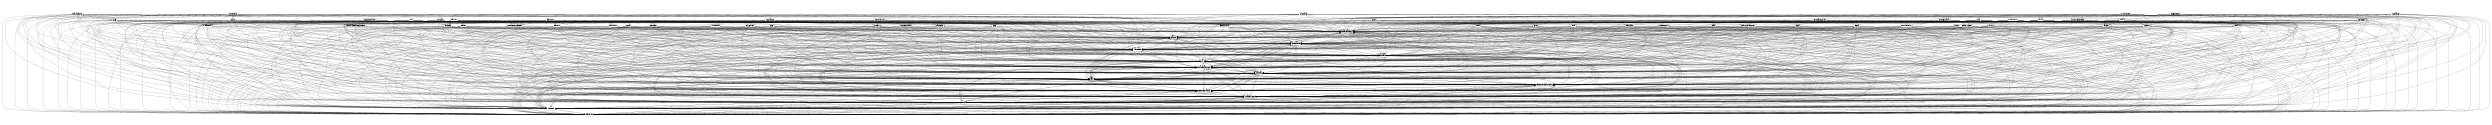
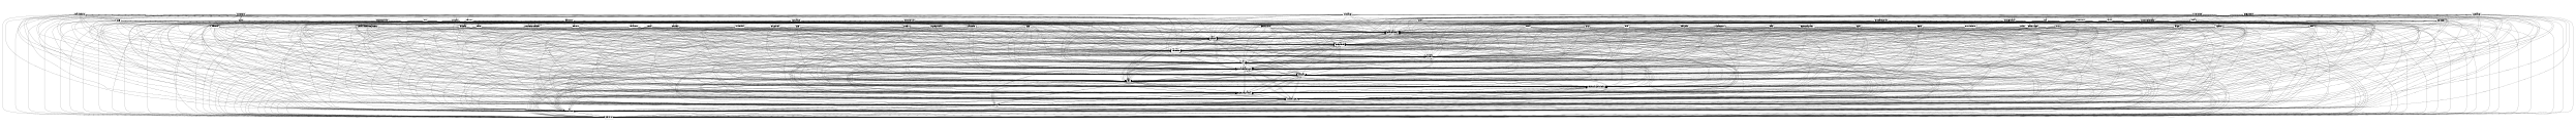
  digraph {
    rankdir=TB
    node [shape=box]
    edge [arrowhead=normal]
    n1 [label=Front]
    n2 [label=HeadandTailLamps]
    n3 [label=GearKnob]
    n4 [label=SideMirrors]
-   n5 [label=Front_Zero]
+   n5 [label=Normal_Zero]
    n6 [label=Body]
    n7 [label=WindshieldWipers]
    n8 [label=EngineConfiguration_s]
    n9 [label=VehicleLockingandUnlocking]
    n10 [label=GlassHolder]
    n11 [label=Seats]
    n12 [label=Dashboard]
    n13 [label=FrontandRearBumpers]
    n14 [label=Car]
    n15 [label=EngineFuel]
    n16 [label=Transmission]
    n17 [label=Configuration_]
    n18 [label=ClimateControl]
    n19 [label=Petrol]
    n20 [label=RainSensors]
    n21 [label=AutomatedFrontandRear]
    n22 [label=Halogen]
    n23 [label=Cushion]
    n24 [label=LeatherWrapped]
    n25 [label=Differential]
    n26 [label=Music]
    n27 [label=FrontPassengerSide]
    n28 [label=ArmRest]
    n29 [label=RearSpoiler]
    n30 [label=OneFourPetrol]
    n31 [label=SixSpeedAutomatic]
    n32 [label=RearWheelDrive]
    n33 [label=TypeP]
    n34 [label=EngineImmobilizer]
    n35 [label=CentralwithRemoteKeylessEntry]
    n36 [label=Turbocharger]
    n37 [label=Aspiration]
    n38 [label=Diesel]
    n39 [label=AllWheelDrive]
    n40 [label=TypeQ]
    n41 [label=TwoZeroDiesel]
    n42 [label=NotchBack]
    n43 [label=Coupe]
    n44 [label=HatchBack]
    n45 [label=WoodFinished]
    n46 [label=FiveSpeedManual]
    n47 [label=FrontWheelDrive]
    n48 [label=ElectricSunroof]
    n49 [label=FrontDriverSide]
    n50 [label=Central]
    n51 [label=Leather]
    n52 [label=Black]
    n53 [label=Rear]
    n54 [label=Normal]
-   n55 [label=CushionwithSeatCovers]
+   n55 [label=EngineConfiguration]
    n56 [label=Rear_One]
    n57 [label=OneSixPetrol]
    n58 [label=Manual]
    n59 [label=TwoDINMPThreePlayer]
    n60 [label=Rear_Zero]
    n61 [label=BodyColoured]
    n62 [label=Automatic]
    n63 [label=Supercharger]
    n64 [label=Electric]
    n65 [label=Xenon]
    n66 [label=TypeD]
    n67 [label=SixCDChanger]
    n68 [label=TypeB]
    n69 [label=OneEightDiesel]
    n70 [label=TypeC]
    n71 [label=TypeA]
-   n72 [label=Manual_Zero]
+   n72 [label=Manual_Front]
    n1 -> n2
    n1 -> n3
    n1 -> n4
    n1 -> n5
    n1 -> n6
    n1 -> n7
    n1 -> n8
    n1 -> n9
    n1 -> n10
    n1 -> n11
    n1 -> n12
    n1 -> n13
    n1 -> n14
    n1 -> n15
    n1 -> n16
    n1 -> n17
    n2 -> n3
    n2 -> n4
    n2 -> n5
    n2 -> n6
    n2 -> n7
    n2 -> n8
    n2 -> n9
    n2 -> n11
    n2 -> n12
    n2 -> n13
    n2 -> n14
    n2 -> n15
    n2 -> n16
    n2 -> n17
    n3 -> n2
    n3 -> n4
    n3 -> n5
    n3 -> n6
    n3 -> n7
    n3 -> n8
    n3 -> n9
    n3 -> n11
    n3 -> n12
    n3 -> n13
    n3 -> n14
    n3 -> n15
    n3 -> n16
    n3 -> n17
    n4 -> n2
    n4 -> n3
    n4 -> n5
    n4 -> n6
    n4 -> n7
    n4 -> n8
    n4 -> n9
    n4 -> n11
    n4 -> n12
    n4 -> n13
    n4 -> n14
    n4 -> n15
    n4 -> n16
    n4 -> n17
    n5 -> n2
    n5 -> n3
    n5 -> n4
    n5 -> n6
    n5 -> n7
    n5 -> n8
    n5 -> n9
    n5 -> n11
    n5 -> n12
    n5 -> n13
    n5 -> n14
    n5 -> n15
    n5 -> n16
    n5 -> n17
    n6 -> n2
    n6 -> n3
    n6 -> n4
    n6 -> n5
    n6 -> n7
    n6 -> n8
    n6 -> n9
    n6 -> n11
    n6 -> n12
    n6 -> n13
    n6 -> n14
    n6 -> n15
    n6 -> n16
    n6 -> n17
    n7 -> n2
    n7 -> n3
    n7 -> n4
    n7 -> n5
    n7 -> n6
    n7 -> n8
    n7 -> n9
    n7 -> n11
    n7 -> n12
    n7 -> n13
    n7 -> n14
    n7 -> n15
    n7 -> n16
    n7 -> n17
    n8 -> n2
    n8 -> n3
    n8 -> n4
    n8 -> n5
    n8 -> n6
    n8 -> n7
    n8 -> n9
    n8 -> n11
    n8 -> n12
    n8 -> n13
    n8 -> n14
    n8 -> n15
    n8 -> n16
    n8 -> n17
    n9 -> n2
    n9 -> n3
    n9 -> n4
    n9 -> n5
    n9 -> n6
    n9 -> n7
    n9 -> n8
    n9 -> n11
    n9 -> n12
    n9 -> n13
    n9 -> n14
    n9 -> n15
    n9 -> n16
    n9 -> n17
    n10 -> n2
    n10 -> n3
    n10 -> n4
    n10 -> n5
    n10 -> n6
    n10 -> n7
    n10 -> n8
    n10 -> n9
    n10 -> n11
    n10 -> n12
    n10 -> n13
    n10 -> n14
    n10 -> n15
    n10 -> n16
    n10 -> n17
    n11 -> n2
    n11 -> n3
    n11 -> n4
    n11 -> n5
    n11 -> n6
    n11 -> n7
    n11 -> n8
    n11 -> n9
    n11 -> n12
    n11 -> n13
    n11 -> n14
    n11 -> n15
    n11 -> n16
    n11 -> n17
    n12 -> n2
    n12 -> n3
    n12 -> n4
    n12 -> n5
    n12 -> n6
    n12 -> n7
    n12 -> n8
    n12 -> n9
    n12 -> n11
    n12 -> n13
    n12 -> n14
    n12 -> n15
    n12 -> n16
    n12 -> n17
    n13 -> n2
    n13 -> n3
    n13 -> n4
    n13 -> n5
    n13 -> n6
    n13 -> n7
    n13 -> n8
    n13 -> n9
    n13 -> n11
    n13 -> n12
    n13 -> n14
    n13 -> n15
    n13 -> n16
    n13 -> n17
    n14 -> n2
    n14 -> n3
    n14 -> n4
    n14 -> n5
    n14 -> n6
    n14 -> n7
    n14 -> n8
    n14 -> n9
    n14 -> n11
    n14 -> n12
    n14 -> n13
    n14 -> n15
    n14 -> n16
    n14 -> n17
    n15 -> n2
    n15 -> n3
    n15 -> n4
    n15 -> n5
    n15 -> n6
    n15 -> n7
    n15 -> n8
    n15 -> n9
    n15 -> n11
    n15 -> n12
    n15 -> n13
    n15 -> n14
    n15 -> n16
    n15 -> n17
    n16 -> n2
    n16 -> n3
    n16 -> n4
    n16 -> n5
    n16 -> n6
    n16 -> n7
    n16 -> n8
    n16 -> n9
    n16 -> n11
    n16 -> n12
    n16 -> n13
    n16 -> n14
    n16 -> n15
    n16 -> n17
    n17 -> n2
    n17 -> n3
    n17 -> n4
    n17 -> n5
    n17 -> n6
    n17 -> n7
    n17 -> n8
    n17 -> n9
    n17 -> n11
    n17 -> n12
    n17 -> n13
    n17 -> n14
    n17 -> n15
    n17 -> n16
    n18 -> n2
    n18 -> n3
    n18 -> n4
    n18 -> n5
    n18 -> n6
    n18 -> n7
    n18 -> n8
    n18 -> n9
    n18 -> n11
    n18 -> n12
    n18 -> n13
    n18 -> n14
    n18 -> n15
    n18 -> n16
    n18 -> n17
    n19 -> n2
    n19 -> n3
    n19 -> n4
    n19 -> n5
    n19 -> n6
    n19 -> n7
    n19 -> n8
    n19 -> n9
    n19 -> n11
    n19 -> n12
    n19 -> n13
    n19 -> n14
    n19 -> n15
    n19 -> n16
    n19 -> n17
    n20 -> n2
    n20 -> n3
    n20 -> n4
    n20 -> n5
    n20 -> n6
    n20 -> n7
    n20 -> n8
    n20 -> n9
    n20 -> n11
    n20 -> n12
    n20 -> n13
    n20 -> n14
    n20 -> n15
    n20 -> n16
    n20 -> n17
    n20 -> n21
    n21 -> n2
    n21 -> n3
    n21 -> n4
    n21 -> n5
    n21 -> n6
    n21 -> n7
    n21 -> n8
    n21 -> n9
    n21 -> n11
    n21 -> n12
    n21 -> n13
    n21 -> n14
    n21 -> n15
    n21 -> n16
    n21 -> n17
    n22 -> n2
    n22 -> n3
    n22 -> n4
    n22 -> n5
    n22 -> n6
    n22 -> n7
    n22 -> n8
    n22 -> n9
    n22 -> n11
    n22 -> n12
    n22 -> n13
    n22 -> n14
    n22 -> n15
    n22 -> n16
    n22 -> n17
    n23 -> n2
    n23 -> n3
    n23 -> n4
    n23 -> n5
    n23 -> n6
    n23 -> n7
    n23 -> n8
    n23 -> n9
    n23 -> n11
    n23 -> n12
    n23 -> n13
    n23 -> n14
    n23 -> n15
    n23 -> n16
    n23 -> n17
    n24 -> n2
    n24 -> n3
    n24 -> n4
    n24 -> n5
    n24 -> n6
    n24 -> n7
    n24 -> n8
    n24 -> n9
    n24 -> n11
    n24 -> n12
    n24 -> n13
    n24 -> n14
    n24 -> n15
    n24 -> n16
    n24 -> n17
    n25 -> n2
    n25 -> n3
    n25 -> n4
    n25 -> n5
    n25 -> n6
    n25 -> n7
    n25 -> n8
    n25 -> n9
    n25 -> n11
    n25 -> n12
    n25 -> n13
    n25 -> n14
    n25 -> n15
    n25 -> n16
    n25 -> n17
    n26 -> n2
    n26 -> n3
    n26 -> n4
    n26 -> n5
    n26 -> n6
    n26 -> n7
    n26 -> n8
    n26 -> n9
    n26 -> n11
    n26 -> n12
    n26 -> n13
    n26 -> n14
    n26 -> n15
    n26 -> n16
    n26 -> n17
    n27 -> n2
    n27 -> n3
    n27 -> n4
    n27 -> n5
    n27 -> n6
    n27 -> n7
    n27 -> n8
    n27 -> n9
    n27 -> n11
    n27 -> n12
    n27 -> n13
    n27 -> n14
    n27 -> n15
    n27 -> n16
    n27 -> n17
    n27 -> n28
    n28 -> n2
    n28 -> n3
    n28 -> n4
    n28 -> n5
    n28 -> n6
    n28 -> n7
    n28 -> n8
    n28 -> n9
    n28 -> n11
    n28 -> n12
    n28 -> n13
    n28 -> n14
    n28 -> n15
    n28 -> n16
    n28 -> n17
    n29 -> n2
    n29 -> n3
    n29 -> n4
    n29 -> n5
    n29 -> n6
    n29 -> n7
    n29 -> n8
    n29 -> n9
    n29 -> n11
    n29 -> n12
    n29 -> n13
    n29 -> n14
    n29 -> n15
    n29 -> n16
    n29 -> n17
    n30 -> n2
    n30 -> n3
    n30 -> n4
    n30 -> n5
    n30 -> n6
    n30 -> n7
    n30 -> n8
    n30 -> n9
    n30 -> n11
    n30 -> n12
    n30 -> n13
    n30 -> n14
    n30 -> n15
    n30 -> n16
    n30 -> n17
    n30 -> n19
    n31 -> n2
    n31 -> n3
    n31 -> n4
    n31 -> n5
    n31 -> n6
    n31 -> n7
    n31 -> n8
    n31 -> n9
    n31 -> n11
    n31 -> n12
    n31 -> n13
    n31 -> n14
    n31 -> n15
    n31 -> n16
    n31 -> n17
    n32 -> n2
    n32 -> n3
    n32 -> n4
    n32 -> n5
    n32 -> n6
    n32 -> n7
    n32 -> n8
    n32 -> n9
    n32 -> n11
    n32 -> n12
    n32 -> n13
    n32 -> n14
    n32 -> n15
    n32 -> n16
    n32 -> n17
    n32 -> n25
    n32 -> n33
    n33 -> n2
    n33 -> n3
    n33 -> n4
    n33 -> n5
    n33 -> n6
    n33 -> n7
    n33 -> n8
    n33 -> n9
    n33 -> n11
    n33 -> n12
    n33 -> n13
    n33 -> n14
    n33 -> n15
    n33 -> n16
    n33 -> n17
    n33 -> n25
    n33 -> n32
    n34 -> n2
    n34 -> n3
    n34 -> n4
    n34 -> n5
    n34 -> n6
    n34 -> n8
    n34 -> n9
    n34 -> n11
    n34 -> n12
    n34 -> n13
    n34 -> n14
    n34 -> n15
    n34 -> n16
    n34 -> n17
    n34 -> n35
    n35 -> n2
    n35 -> n3
    n35 -> n4
    n35 -> n5
    n35 -> n6
    n35 -> n7
    n35 -> n8
    n35 -> n9
    n35 -> n11
    n35 -> n12
    n35 -> n13
    n35 -> n14
    n35 -> n15
    n35 -> n16
    n35 -> n17
    n36 -> n2
    n36 -> n3
    n36 -> n4
    n36 -> n5
    n36 -> n6
    n36 -> n7
    n36 -> n8
    n36 -> n9
    n36 -> n11
    n36 -> n12
    n36 -> n13
    n36 -> n14
    n36 -> n15
    n36 -> n16
    n36 -> n17
    n36 -> n37
    n36 -> n38
    n37 -> n2
    n37 -> n3
    n37 -> n4
    n37 -> n5
    n37 -> n6
    n37 -> n7
    n37 -> n8
    n37 -> n9
    n37 -> n11
    n37 -> n12
    n37 -> n13
    n37 -> n14
    n37 -> n15
    n37 -> n16
    n37 -> n17
    n38 -> n2
    n38 -> n3
    n38 -> n4
    n38 -> n6
    n38 -> n7
    n38 -> n8
    n38 -> n9
    n38 -> n11
    n38 -> n12
    n38 -> n13
    n38 -> n14
    n38 -> n15
    n38 -> n16
    n38 -> n17
    n38 -> n22
    n39 -> n2
    n39 -> n3
    n39 -> n4
    n39 -> n5
    n39 -> n6
    n39 -> n7
    n39 -> n8
    n39 -> n9
    n39 -> n11
    n39 -> n12
    n39 -> n13
    n39 -> n14
    n39 -> n15
    n39 -> n16
    n39 -> n17
    n39 -> n25
    n39 -> n40
    n40 -> n2
    n40 -> n3
    n40 -> n4
    n40 -> n5
    n40 -> n6
    n40 -> n7
    n40 -> n8
    n40 -> n9
    n40 -> n11
    n40 -> n12
    n40 -> n13
    n40 -> n14
    n40 -> n15
    n40 -> n16
    n40 -> n17
    n40 -> n25
    n40 -> n39
    n41 -> n2
    n41 -> n3
    n41 -> n4
    n41 -> n5
    n41 -> n6
    n41 -> n7
    n41 -> n8
    n41 -> n9
    n41 -> n11
    n41 -> n12
    n41 -> n13
    n41 -> n14
    n41 -> n15
    n41 -> n16
    n41 -> n17
    n41 -> n38
    n42 -> n2
    n42 -> n3
    n42 -> n4
    n42 -> n5
    n42 -> n6
    n42 -> n7
    n42 -> n8
    n42 -> n9
    n42 -> n11
    n42 -> n12
    n42 -> n13
    n42 -> n14
    n42 -> n15
    n42 -> n16
    n42 -> n17
    n43 -> n2
    n43 -> n3
    n43 -> n4
    n43 -> n5
    n43 -> n6
    n43 -> n7
    n43 -> n8
    n43 -> n9
    n43 -> n11
    n43 -> n12
    n43 -> n13
    n43 -> n14
    n43 -> n15
    n43 -> n16
    n43 -> n17
    n44 -> n2
    n44 -> n3
    n44 -> n4
    n44 -> n5
    n44 -> n6
    n44 -> n7
    n44 -> n8
    n44 -> n9
    n44 -> n11
    n44 -> n12
    n44 -> n13
    n44 -> n14
    n44 -> n15
    n44 -> n16
    n44 -> n17
    n45 -> n2
    n45 -> n3
    n45 -> n4
    n45 -> n5
    n45 -> n6
    n45 -> n7
    n45 -> n8
    n45 -> n9
    n45 -> n11
    n45 -> n12
    n45 -> n13
    n45 -> n14
    n45 -> n15
    n45 -> n16
    n45 -> n17
    n46 -> n2
    n46 -> n3
    n46 -> n4
    n46 -> n5
    n46 -> n6
    n46 -> n7
    n46 -> n8
    n46 -> n9
    n46 -> n11
    n46 -> n12
    n46 -> n13
    n46 -> n14
    n46 -> n15
    n46 -> n17
    n46 -> n47
    n47 -> n2
    n47 -> n3
    n47 -> n4
    n47 -> n5
    n47 -> n6
    n47 -> n7
    n47 -> n8
    n47 -> n9
    n47 -> n11
    n47 -> n12
    n47 -> n13
    n47 -> n14
    n47 -> n15
    n47 -> n16
    n47 -> n17
    n48 -> n2
    n48 -> n3
    n48 -> n4
    n48 -> n5
    n48 -> n6
    n48 -> n7
    n48 -> n8
    n48 -> n9
    n48 -> n11
    n48 -> n12
    n48 -> n13
    n48 -> n14
    n48 -> n15
    n48 -> n16
    n48 -> n17
    n49 -> n2
    n49 -> n3
    n49 -> n4
    n49 -> n5
    n49 -> n6
    n49 -> n7
    n49 -> n8
    n49 -> n9
    n49 -> n11
    n49 -> n12
    n49 -> n13
    n49 -> n14
    n49 -> n15
    n49 -> n16
    n49 -> n17
    n49 -> n28
    n50 -> n2
    n50 -> n3
    n50 -> n4
    n50 -> n5
    n50 -> n6
    n50 -> n7
    n50 -> n8
    n50 -> n9
    n50 -> n11
    n50 -> n12
    n50 -> n13
    n50 -> n14
    n50 -> n15
    n50 -> n16
    n50 -> n17
    n51 -> n2
    n51 -> n3
    n51 -> n4
    n51 -> n5
    n51 -> n6
    n51 -> n7
    n51 -> n8
    n51 -> n9
    n51 -> n11
    n51 -> n12
    n51 -> n13
    n51 -> n14
    n51 -> n15
    n51 -> n16
    n51 -> n17
    n52 -> n2
    n52 -> n3
    n52 -> n4
    n52 -> n5
    n52 -> n6
    n52 -> n7
    n52 -> n8
    n52 -> n9
    n52 -> n11
    n52 -> n12
    n52 -> n13
    n52 -> n14
    n52 -> n15
    n52 -> n16
    n52 -> n17
    n53 -> n2
    n53 -> n3
    n53 -> n4
    n53 -> n5
    n53 -> n6
    n53 -> n7
    n53 -> n8
    n53 -> n9
    n53 -> n10
    n53 -> n11
    n53 -> n12
    n53 -> n13
    n53 -> n14
    n53 -> n15
    n53 -> n16
    n53 -> n17
    n54 -> n2
    n54 -> n3
    n54 -> n4
    n54 -> n5
    n54 -> n6
    n54 -> n7
    n54 -> n8
    n54 -> n9
    n54 -> n11
    n54 -> n12
    n54 -> n13
    n54 -> n14
    n54 -> n15
    n54 -> n16
    n54 -> n17
    n55 -> n2
    n55 -> n3
    n55 -> n4
    n55 -> n5
    n55 -> n6
    n55 -> n7
    n55 -> n8
    n55 -> n9
    n55 -> n11
    n55 -> n12
    n55 -> n13
    n55 -> n14
    n55 -> n15
    n55 -> n16
    n55 -> n17
    n56 -> n2
    n56 -> n3
    n56 -> n4
    n56 -> n5
    n56 -> n6
    n56 -> n7
    n56 -> n8
    n56 -> n9
    n56 -> n11
    n56 -> n12
    n56 -> n13
    n56 -> n14
    n56 -> n15
    n56 -> n16
    n56 -> n17
    n57 -> n2
    n57 -> n3
    n57 -> n4
    n57 -> n5
    n57 -> n6
    n57 -> n7
    n57 -> n8
    n57 -> n9
    n57 -> n11
    n57 -> n12
    n57 -> n13
    n57 -> n14
    n57 -> n15
    n57 -> n16
    n57 -> n17
    n57 -> n19
    n58 -> n2
    n58 -> n3
    n58 -> n4
    n58 -> n5
    n58 -> n6
    n58 -> n7
    n58 -> n8
    n58 -> n9
    n58 -> n11
    n58 -> n12
    n58 -> n13
    n58 -> n14
    n58 -> n15
    n58 -> n16
    n58 -> n17
    n58 -> n18
    n59 -> n2
    n59 -> n3
    n59 -> n4
    n59 -> n5
    n59 -> n6
    n59 -> n7
    n59 -> n8
    n59 -> n9
    n59 -> n11
    n59 -> n12
    n59 -> n13
    n59 -> n14
    n59 -> n15
    n59 -> n16
    n59 -> n17
    n59 -> n26
    n60 -> n2
    n60 -> n3
    n60 -> n4
    n60 -> n5
    n60 -> n6
    n60 -> n7
    n60 -> n8
    n60 -> n9
    n60 -> n11
    n60 -> n12
    n60 -> n13
    n60 -> n14
    n60 -> n15
    n60 -> n16
    n60 -> n17
    n60 -> n28
    n60 -> n42
    n61 -> n2
    n61 -> n3
    n61 -> n4
    n61 -> n5
    n61 -> n6
    n61 -> n7
    n61 -> n8
    n61 -> n9
    n61 -> n11
    n61 -> n12
    n61 -> n13
    n61 -> n14
    n61 -> n15
    n61 -> n16
    n61 -> n17
    n62 -> n2
    n62 -> n3
    n62 -> n4
    n62 -> n5
    n62 -> n6
    n62 -> n7
    n62 -> n8
    n62 -> n9
    n62 -> n11
    n62 -> n12
    n62 -> n13
    n62 -> n14
    n62 -> n15
    n62 -> n16
    n62 -> n17
    n62 -> n18
    n63 -> n2
    n63 -> n3
    n63 -> n4
    n63 -> n5
    n63 -> n6
    n63 -> n7
    n63 -> n8
    n63 -> n9
    n63 -> n11
    n63 -> n12
    n63 -> n13
    n63 -> n14
    n63 -> n15
    n63 -> n16
    n63 -> n17
    n63 -> n19
    n63 -> n37
    n63 -> n57
    n64 -> n2
    n64 -> n3
    n64 -> n4
    n64 -> n5
    n64 -> n6
    n64 -> n7
    n64 -> n8
    n64 -> n9
    n64 -> n11
    n64 -> n12
    n64 -> n13
    n64 -> n14
    n64 -> n15
    n64 -> n16
    n64 -> n17
    n65 -> n2
    n65 -> n3
    n65 -> n4
    n65 -> n5
    n65 -> n6
    n65 -> n7
    n65 -> n8
    n65 -> n9
    n65 -> n11
    n65 -> n12
    n65 -> n13
    n65 -> n14
    n65 -> n15
    n65 -> n16
    n65 -> n17
    n66 -> n2
    n66 -> n3
    n66 -> n4
    n66 -> n5
    n66 -> n6
    n66 -> n7
    n66 -> n8
    n66 -> n9
    n66 -> n11
    n66 -> n12
    n66 -> n13
    n66 -> n14
    n66 -> n15
    n66 -> n16
    n66 -> n17
    n66 -> n43
    n67 -> n2
    n67 -> n3
    n67 -> n4
    n67 -> n5
    n67 -> n6
    n67 -> n7
    n67 -> n8
    n67 -> n9
    n67 -> n11
    n67 -> n12
    n67 -> n13
    n67 -> n14
    n67 -> n15
    n67 -> n16
    n67 -> n17
    n67 -> n26
    n68 -> n2
    n68 -> n3
    n68 -> n4
    n68 -> n5
    n68 -> n6
    n68 -> n7
    n68 -> n8
    n68 -> n9
    n68 -> n11
    n68 -> n12
    n68 -> n13
    n68 -> n14
    n68 -> n15
    n68 -> n16
    n68 -> n17
    n69 -> n2
    n69 -> n3
    n69 -> n4
    n69 -> n5
    n69 -> n6
    n69 -> n7
    n69 -> n8
    n69 -> n9
    n69 -> n11
    n69 -> n12
    n69 -> n13
    n69 -> n14
    n69 -> n15
    n69 -> n16
    n69 -> n17
    n69 -> n38
    n70 -> n2
    n70 -> n3
    n70 -> n4
    n70 -> n5
    n70 -> n6
    n70 -> n7
    n70 -> n8
    n70 -> n9
    n70 -> n11
    n70 -> n12
    n70 -> n13
    n70 -> n14
    n70 -> n15
    n70 -> n16
    n70 -> n17
    n71 -> n2
    n71 -> n3
    n71 -> n4
    n71 -> n5
    n71 -> n6
    n71 -> n7
    n71 -> n8
    n71 -> n9
    n71 -> n11
    n71 -> n12
    n71 -> n13
    n71 -> n14
    n71 -> n15
    n71 -> n16
    n71 -> n17
    n72 -> n2
    n72 -> n3
    n72 -> n4
    n72 -> n5
    n72 -> n6
    n72 -> n7
    n72 -> n8
    n72 -> n9
    n72 -> n11
    n72 -> n12
    n72 -> n13
    n72 -> n14
    n72 -> n15
    n72 -> n16
    n72 -> n17
  }
